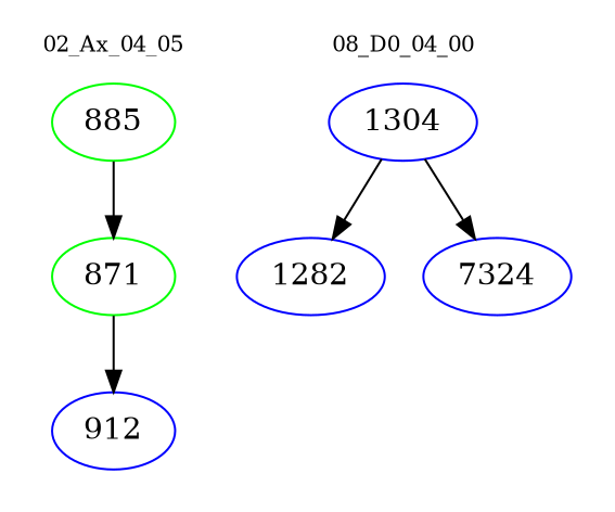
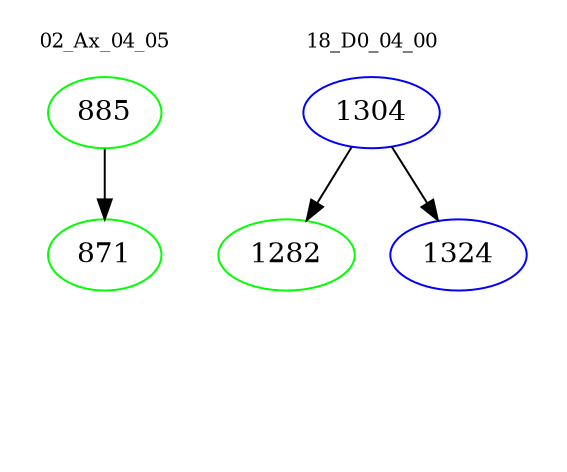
  digraph {
    node [color=green]
    edge [color=black]
    n1 [label=885]
    n2 [label=871]
-   n3 [color=blue label=912]
    n4 [color=blue label=1304]
-   n5 [color=blue label=1282]
-   n6 [color=blue label=7324]
+   n5 [label=1282]
+   n6 [color=blue label=1324]
    subgraph cluster_1 {
      color=white
      fontsize=10
      label="02_Ax_04_05"
      n1
      n2
-     n3
    }
    subgraph cluster_2 {
      color=white
      fontsize=10
-     label="08_D0_04_00"
+     label="18_D0_04_00"
      n4
      n5
      n6
    }
    n1 -> n2
-   n2 -> n3
    n4 -> n5
    n4 -> n6
  }
